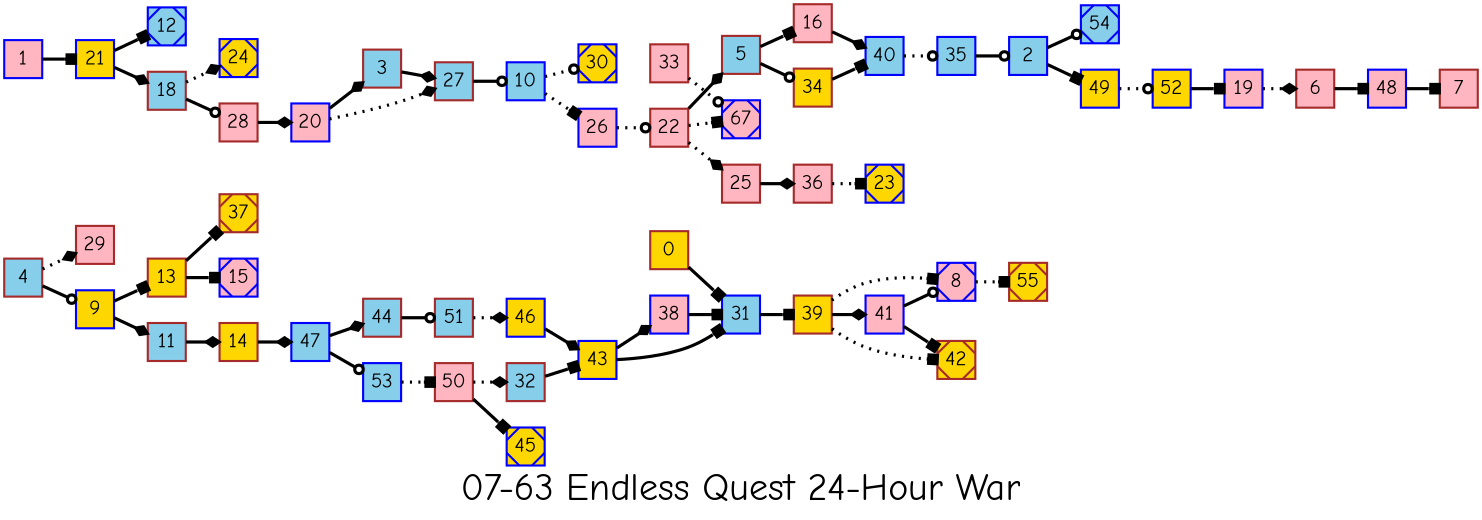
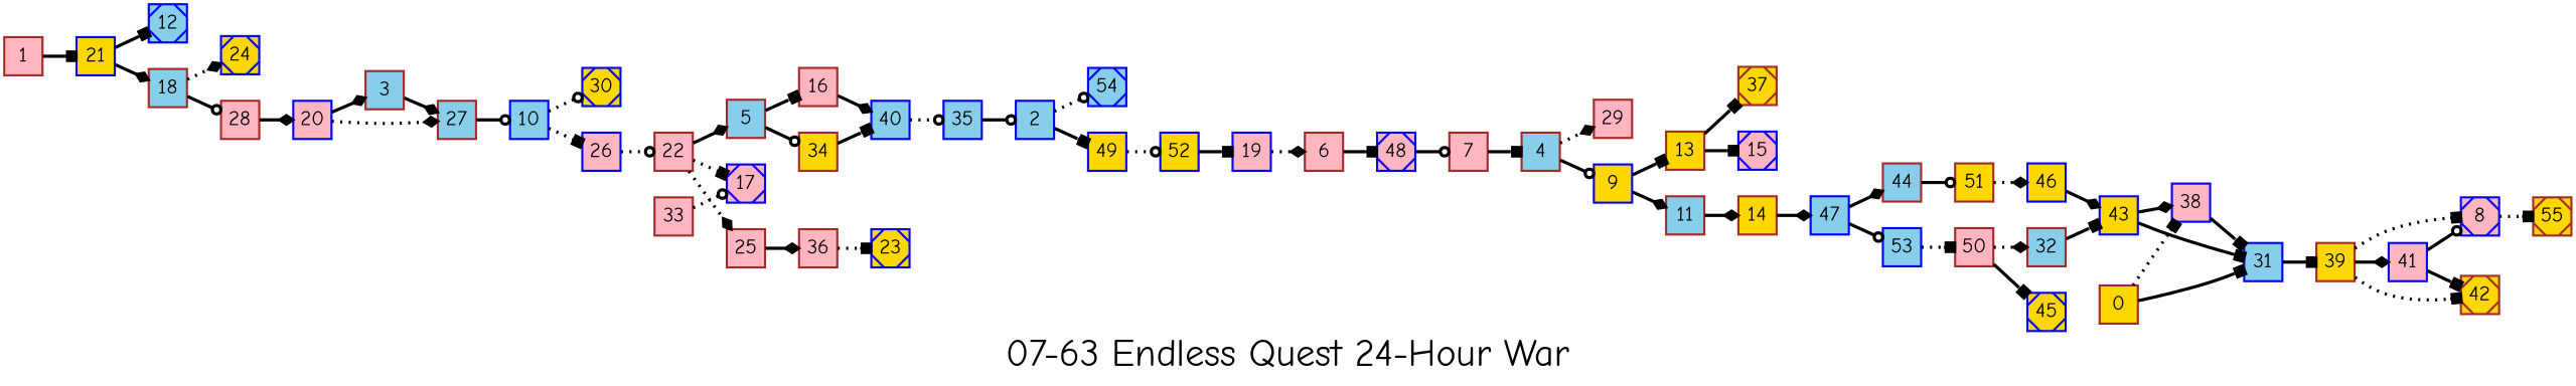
  digraph {
    fontname="Comic Neue"
    fontsize=36
    label="07-63 Endless Quest 24-Hour War"
    nodesep=0.35
    ordering=out
    rankdir=LR
    ranksep=0.45
    node [color=brown fillcolor=lightpink fixedsize=true fontname="Comic Neue" fontsize=20 labelfloat=true margin="0,0" penwidth=2 regular=true shape=rect style=filled]
    edge [arrowhead=box fontname="Comic Neue" fontsize=12 labelfloat=true penwidth=3 style=solid]
    0 [fillcolor=gold]
    38 [color=blue]
    31 [color=blue fillcolor=skyblue]
    39 [fillcolor=gold]
    8 [color=blue shape=Msquare]
    41 [color=blue]
    42 [fillcolor=gold shape=Msquare]
    21 [color=blue fillcolor=gold]
-   1 [color=blue]
+   1
    12 [color=blue fillcolor=skyblue shape=Msquare]
    18 [fillcolor=skyblue]
    24 [color=blue fillcolor=gold shape=Msquare]
    28
    54 [color=blue fillcolor=skyblue shape=Msquare]
    2 [color=blue fillcolor=skyblue]
    49 [color=blue fillcolor=gold]
    52 [color=blue fillcolor=gold]
    19 [color=blue]
    3 [fillcolor=skyblue]
    27 [fillcolor=skyblue]
    10 [color=blue fillcolor=skyblue]
    30 [color=blue fillcolor=gold shape=Msquare]
    26 [color=blue]
    4 [fillcolor=skyblue]
    29
    9 [color=blue fillcolor=gold]
    13 [fillcolor=gold]
    11 [fillcolor=skyblue]
    37 [fillcolor=gold shape=Msquare]
    15 [color=blue shape=Msquare]
    14 [fillcolor=gold]
    5 [fillcolor=skyblue]
    16
    34 [fillcolor=gold]
    40 [color=blue fillcolor=skyblue]
    35 [color=blue fillcolor=skyblue]
-   48 [color=blue]
+   48 [color=blue shape=Msquare]
    6
    7
    55 [fillcolor=gold shape=Msquare]
    47 [color=blue fillcolor=skyblue]
    22
-   17 [color=blue shape=Msquare label=67]
+   17 [color=blue shape=Msquare]
    25
    44 [fillcolor=skyblue]
    53 [color=blue fillcolor=skyblue]
-   51 [fillcolor=skyblue]
+   51 [fillcolor=gold]
    50
    20 [color=blue]
    36
    23 [color=blue fillcolor=gold shape=Msquare]
    32 [fillcolor=skyblue]
    43 [color=blue fillcolor=gold]
    33
    46 [color=blue fillcolor=gold]
    45 [color=blue fillcolor=gold shape=Msquare]
+   0 -> 38 [style=dotted]
    0 -> 31
    38 -> 31 [style=bold]
    31 -> 39
    39 -> 8 [style=dotted]
    39 -> 41 [arrowhead=diamond]
    39 -> 42 [style=dotted]
    8 -> 55 [style=dotted]
    41 -> 8 [arrowhead=odot]
    41 -> 42
    21 -> 12
    21 -> 18 [arrowhead=diamond style=bold]
    1 -> 21
    18 -> 24 [arrowhead=diamond style=dotted]
    18 -> 28 [arrowhead=odot style=bold]
    28 -> 20 [arrowhead=diamond style=bold]
-   2 -> 54 [arrowhead=odot]
+   2 -> 54 [arrowhead=odot style=dotted]
    2 -> 49
    49 -> 52 [arrowhead=odot style=dotted]
    52 -> 19 [style=bold]
    19 -> 6 [arrowhead=diamond style=dotted]
    3 -> 27 [arrowhead=diamond style=bold]
    27 -> 10 [arrowhead=odot]
    10 -> 30 [arrowhead=odot style=dotted]
    10 -> 26 [style=dotted]
    26 -> 22 [arrowhead=odot style=dotted]
    4 -> 29 [arrowhead=diamond style=dotted]
    4 -> 9 [arrowhead=odot style=bold]
    9 -> 13
    9 -> 11 [arrowhead=diamond style=bold]
    13 -> 37 [style=bold]
    13 -> 15 [style=bold]
    11 -> 14 [arrowhead=diamond style=bold]
    14 -> 47 [arrowhead=diamond]
    5 -> 16 [style=bold]
    5 -> 34 [arrowhead=odot style=bold]
    16 -> 40 [arrowhead=diamond style=bold]
    34 -> 40
    40 -> 35 [arrowhead=odot style=dotted]
    35 -> 2 [arrowhead=odot]
-   48 -> 7
+   48 -> 7 [arrowhead=odot]
    6 -> 48
+   7 -> 4 [style=bold]
    47 -> 44 [arrowhead=diamond]
    47 -> 53 [arrowhead=odot]
    22 -> 5 [arrowhead=diamond]
    22 -> 17 [style=dotted]
    22 -> 25 [arrowhead=diamond style=dotted]
    25 -> 36 [arrowhead=diamond style=bold]
    44 -> 51 [arrowhead=odot style=bold]
    53 -> 50 [style=dotted]
    51 -> 46 [arrowhead=diamond style=dotted]
    50 -> 32 [arrowhead=diamond style=dotted]
    50 -> 45
    20 -> 3 [arrowhead=diamond style=bold]
    20 -> 27 [arrowhead=diamond style=dotted]
    36 -> 23 [style=dotted]
    32 -> 43
    43 -> 38 [arrowhead=diamond]
    43 -> 31 [style=bold]
    33 -> 17 [arrowhead=odot style=dotted]
    46 -> 43 [arrowhead=diamond]
  }
